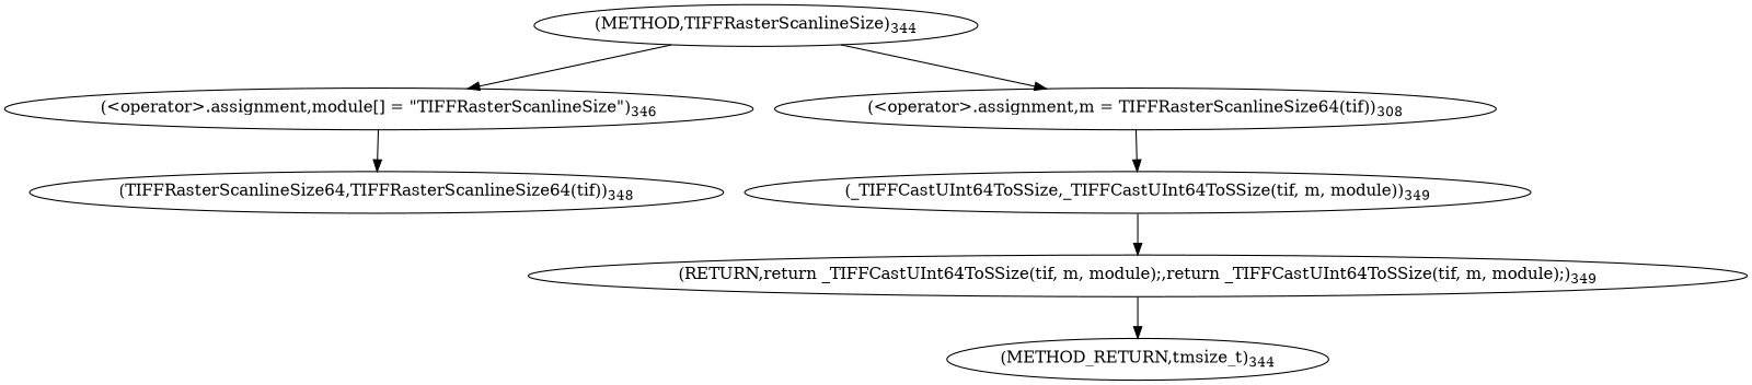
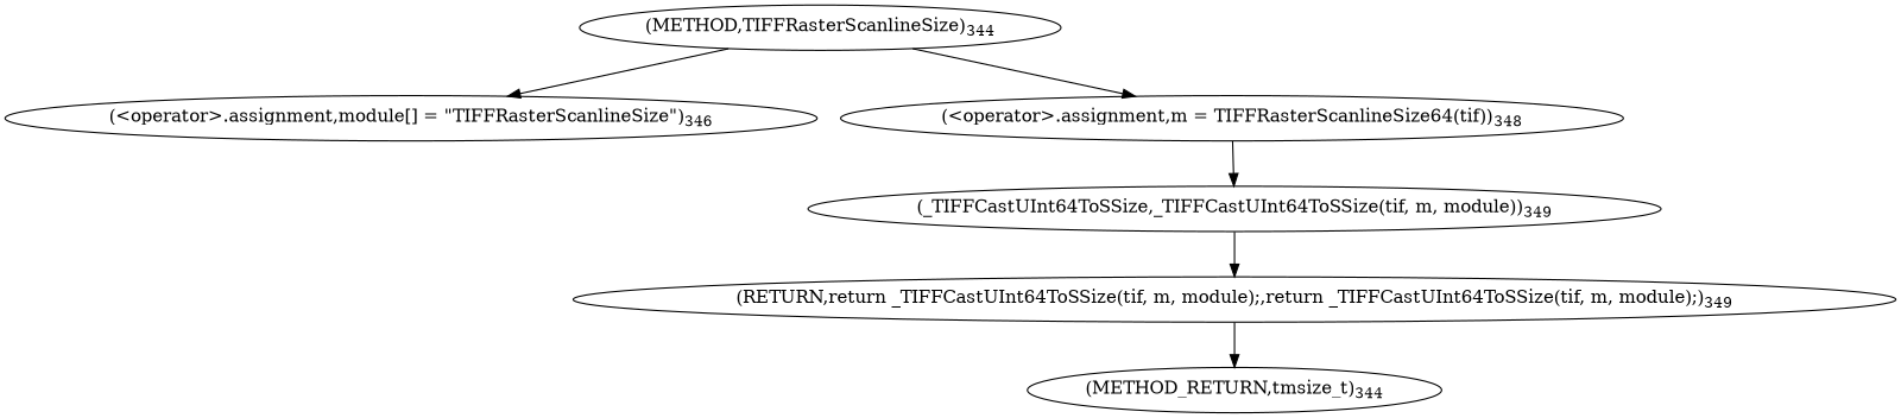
  digraph {
    n1 [label=<(&lt;operator&gt;.assignment,module[] = &quot;TIFFRasterScanlineSize&quot;)<SUB>346</SUB>>]
-   n2 [label=<(TIFFRasterScanlineSize64,TIFFRasterScanlineSize64(tif))<SUB>348</SUB>>]
-   n3 [label=<(&lt;operator&gt;.assignment,m = TIFFRasterScanlineSize64(tif))<SUB>308</SUB>>]
+   n3 [label=<(&lt;operator&gt;.assignment,m = TIFFRasterScanlineSize64(tif))<SUB>348</SUB>>]
    n4 [label=<(_TIFFCastUInt64ToSSize,_TIFFCastUInt64ToSSize(tif, m, module))<SUB>349</SUB>>]
    n5 [label=<(RETURN,return _TIFFCastUInt64ToSSize(tif, m, module);,return _TIFFCastUInt64ToSSize(tif, m, module);)<SUB>349</SUB>>]
    n6 [label=<(METHOD_RETURN,tmsize_t)<SUB>344</SUB>>]
    n7 [label=<(METHOD,TIFFRasterScanlineSize)<SUB>344</SUB>>]
-   n1 -> n2
    n3 -> n4
    n4 -> n5
    n5 -> n6
    n7 -> n1
    n7 -> n3
  }
